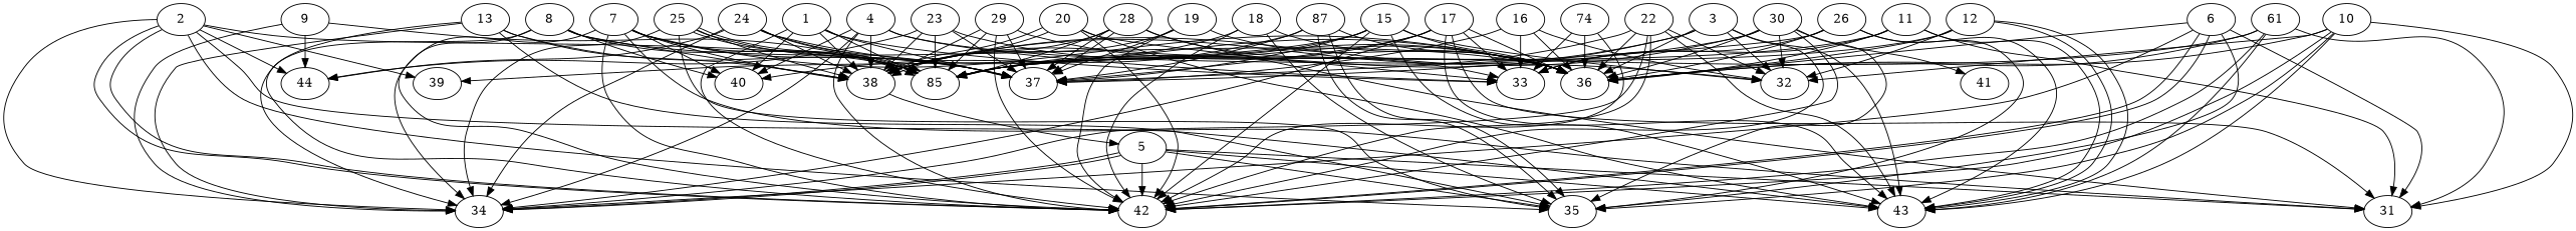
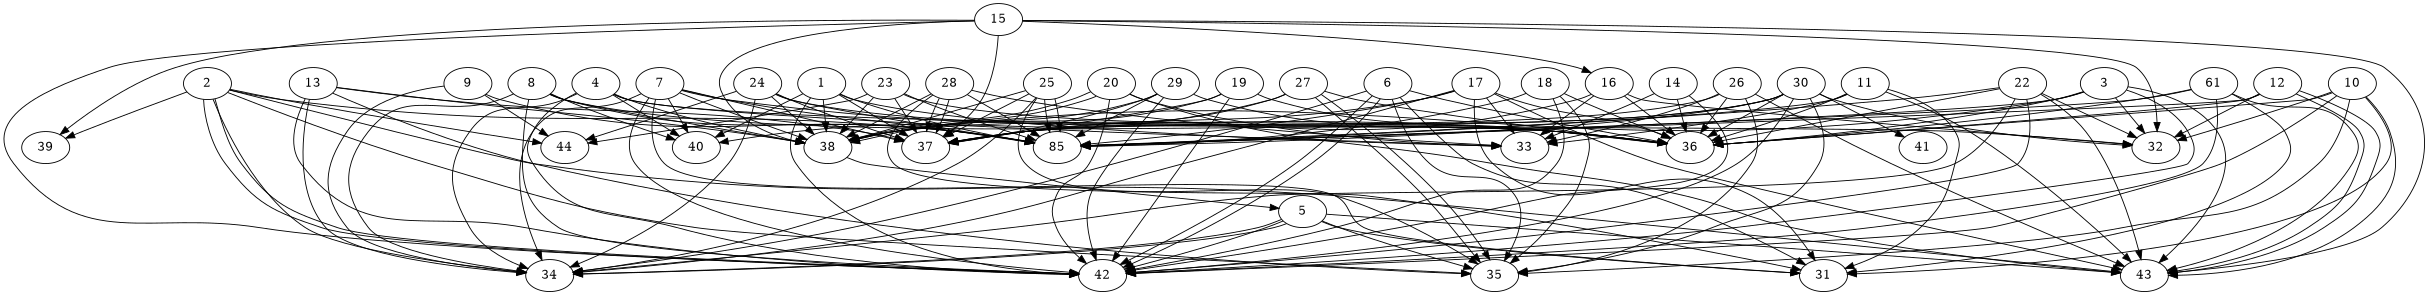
  digraph {
    node [alpha=0.13]
    1 [alpha=0.09 expect_size=24590336]
    33 [alpha=0.16 expect_size=32320512]
    37 [alpha=0.15 expect_size=34638848]
    38 [alpha=0.12 expect_size=49517568]
    40 [alpha=0.06 expect_size=19650560]
    42 [alpha=0.02 expect_size=48596992]
    n7 [alpha=0.20 expect_size=25528320 label=85]
    5 [alpha=0.10 expect_size=15779840]
    2 [alpha=0.08 expect_size=31078400]
    34 [alpha=0.19 expect_size=15875072]
    35 [expect_size=17583104]
    39 [alpha=0.11 expect_size=48962560]
    43 [alpha=0.20 expect_size=37268480]
    44 [alpha=0.09 expect_size=27282432]
    3 [alpha=0.05 expect_size=45136896]
    32 [alpha=0.15 expect_size=25552896]
    36 [alpha=0.06 expect_size=47984640]
    4 [alpha=0.07 expect_size=46611456]
    31 [expect_size=50048000]
    6 [alpha=0.16 expect_size=27174912]
    7 [alpha=0.10 expect_size=30025728]
    8 [alpha=0.17 expect_size=8772608]
    9 [alpha=0.12 expect_size=39102464]
    10 [alpha=0.04 expect_size=15242240]
    11 [alpha=0.07 expect_size=7531520]
    12 [alpha=0.09 expect_size=27737088]
    13 [alpha=0.16 expect_size=47745024]
-   14 [alpha=0.11 expect_size=12131328 label=74]
+   14 [alpha=0.11 expect_size=12131328]
    15 [alpha=0.11 expect_size=28299264]
    16 [alpha=0.05 expect_size=52407296]
    17 [alpha=0.10 expect_size=43739136]
    18 [alpha=0.11 expect_size=20992000]
    19 [expect_size=13015040]
    20 [alpha=0.07 expect_size=41489408]
    n35 [alpha=0.10 expect_size=52066304 label=61]
    22 [alpha=0.03 expect_size=21489664]
    23 [expect_size=42311680]
    24 [alpha=0.01 expect_size=32617472]
    25 [expect_size=10533888]
    26 [alpha=0.14 expect_size=35774464]
-   27 [alpha=0.06 expect_size=47657984 label=87]
+   27 [alpha=0.06 expect_size=47657984]
    28 [alpha=0.20 expect_size=23270400]
    29 [alpha=0.08 expect_size=48787456]
    30 [alpha=0.20 expect_size=32785408]
    41 [alpha=0.01 expect_size=18765824]
    1 -> 33
    1 -> 37
    1 -> 38
    1 -> 40
    1 -> 42
    1 -> n7
    38 -> 5
    5 -> 42
    5 -> 34
    5 -> 34
    5 -> 35
    5 -> 43
    5 -> 31
    2 -> 42
    2 -> 42
    2 -> n7
    2 -> 34
    2 -> 35
    2 -> 39
    2 -> 43
    2 -> 44
    3 -> 38
    3 -> 42
    3 -> n7
    3 -> 43
    3 -> 32
    3 -> 36
    4 -> 33
    4 -> 38
    4 -> 40
    4 -> 42
    4 -> 34
    4 -> 32
    6 -> 42
    6 -> 42
    6 -> 34
    6 -> 35
    6 -> 36
    6 -> 31
    7 -> 37
    7 -> 38
    7 -> 40
    7 -> 42
    7 -> n7
    7 -> 34
    7 -> 36
    7 -> 31
    8 -> 38
    8 -> 40
    8 -> 42
    8 -> n7
    8 -> 34
    8 -> 36
    9 -> n7
    9 -> 34
    9 -> 44
    10 -> 42
    10 -> 35
    10 -> 43
    10 -> 32
    10 -> 36
    10 -> 31
    11 -> 33
    11 -> n7
    11 -> 43
    11 -> 36
    11 -> 31
    12 -> n7
    12 -> 43
    12 -> 43
    12 -> 32
    12 -> 36
    13 -> 37
    13 -> 38
    13 -> 42
    13 -> 34
    13 -> 35
    14 -> 33
    14 -> 42
    14 -> 36
    15 -> 37
    15 -> 38
    15 -> 42
    15 -> 39
    15 -> 43
    15 -> 32
-   15 -> 36
+   15 -> 16
    16 -> 33
    16 -> 37
    16 -> 32
    16 -> 36
    17 -> 33
    17 -> 37
    17 -> n7
    17 -> 34
    17 -> 43
    17 -> 36
    17 -> 31
    18 -> 42
    18 -> n7
    18 -> 35
    18 -> 36
    19 -> 37
    19 -> 38
    19 -> 42
    19 -> 36
    20 -> 33
    20 -> 38
    20 -> 38
    20 -> 42
    20 -> 43
    n35 -> 42
    n35 -> n7
    n35 -> 43
    n35 -> 36
    n35 -> 31
    22 -> 42
    22 -> n7
    22 -> 34
    22 -> 43
    22 -> 32
    22 -> 36
    23 -> 37
    23 -> 38
    23 -> n7
    23 -> 44
    23 -> 36
    24 -> 37
    24 -> 38
    24 -> n7
    24 -> 34
    24 -> 44
    24 -> 36
    25 -> 37
    25 -> 38
    25 -> n7
    25 -> n7
    25 -> 34
    25 -> 35
    26 -> 33
    26 -> 37
    26 -> 35
    26 -> 43
    26 -> 36
    27 -> 37
    27 -> 40
    27 -> 35
    27 -> 35
    27 -> 36
    28 -> 33
    28 -> 37
    28 -> 37
    28 -> 38
    28 -> n7
    28 -> 31
    29 -> 37
    29 -> 38
    29 -> 42
    29 -> n7
    29 -> 36
    30 -> 37
    30 -> 38
    30 -> 42
+   30 -> n7
    30 -> 35
    30 -> 32
    30 -> 36
    30 -> 41
  }
